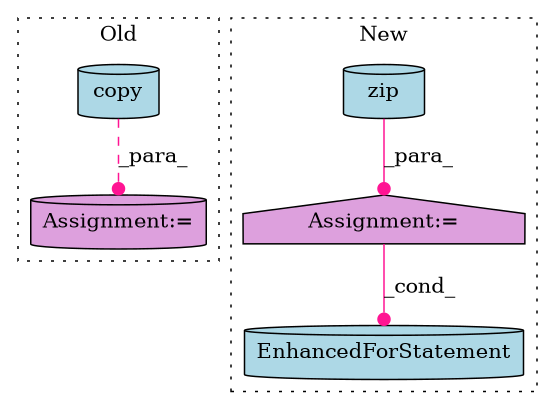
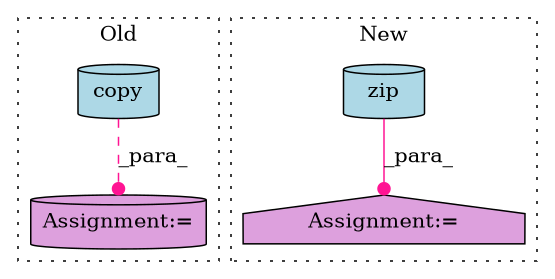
  digraph {
    node [a=32 l="64,2" s="2770,2867" shape=cylinder style=filled fillcolor=lightblue]
    edge [color=deeppink style=solid arrowhead=dot]
    n1 [l="5,1" label=copy s="41479,41495"]
    n2 [a=7 l=1 label="Assignment:=" s=41478 fillcolor=plum]
    n3 [l="4,1" label=zip s="2845,2866"]
    n4 [a=7 label="Assignment:=" shape=house fillcolor=plum]
-   n5 [a=70 label=EnhancedForStatement]
    subgraph cluster_1 {
      label=Old
      style=dotted
      n1
      n2
    }
    subgraph cluster_2 {
      label=New
      style=dotted
      n3
      n4
-     n5
    }
    n1 -> n2 [label=_para_ style=dashed]
    n3 -> n4 [label=_para_]
-   n4 -> n5 [label=_cond_]
  }
